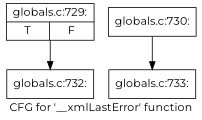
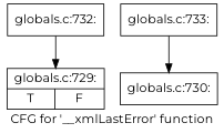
  digraph {
    fontname=Montserrat
    label="CFG for '__xmlLastError' function"
    node [fontname=Montserrat shape=record]
    edge [fontname=Montserrat]
    n1 [label="{globals.c:729:|{<s0>T|<s1>F}}"]
    n2 [label="{globals.c:732:}"]
    n3 [label="{globals.c:730:}"]
    n4 [label="{globals.c:733:}"]
-   n1 -> n2
-   n3 -> n4
+   n2 -> n1
+   n4 -> n3
  }
